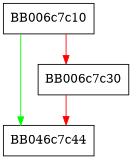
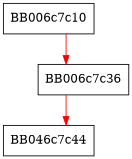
  digraph {
    splines=ortho
    node [shape=box]
    edge [color=red]
    n1 [label=BB046c7c44]
    BB006c7c10
-   BB006c7c30
-   BB006c7c10 -> n1 [color=green]
+   BB006c7c30 [label=BB006c7c36]
    BB006c7c10 -> BB006c7c30
    BB006c7c30 -> n1
  }
